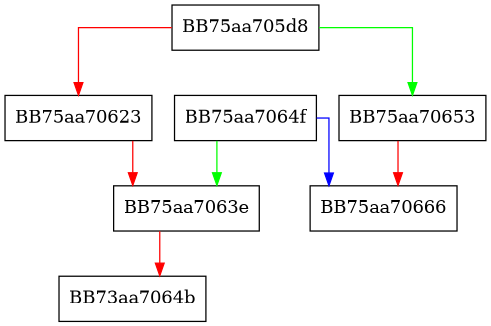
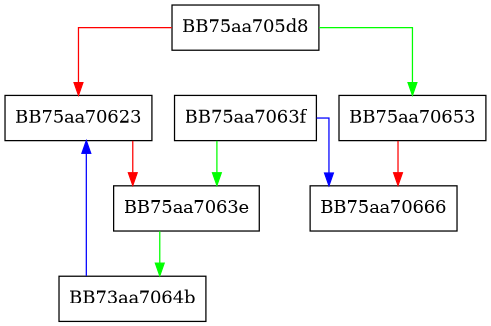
  digraph {
    splines=ortho
    node [shape=box]
    edge [color=red]
    BB75aa705d8
    BB75aa70623
    BB75aa70653
    BB75aa7063e
    BB75aa70666
    n6 [label=BB73aa7064b]
-   BB75aa7064f
+   BB75aa7064f [label=BB75aa7063f]
    BB75aa705d8 -> BB75aa70623
    BB75aa705d8 -> BB75aa70653 [color=green]
    BB75aa70623 -> BB75aa7063e
    BB75aa70653 -> BB75aa70666
-   BB75aa7063e -> n6
+   BB75aa7063e -> n6 [color=green]
+   n6 -> BB75aa70623 [color=blue]
    BB75aa7064f -> BB75aa7063e [color=green]
    BB75aa7064f -> BB75aa70666 [color=blue]
  }
